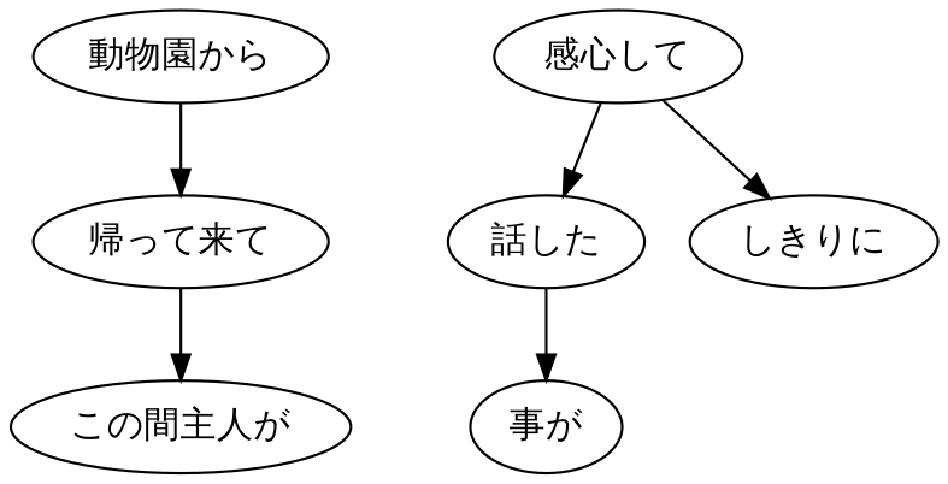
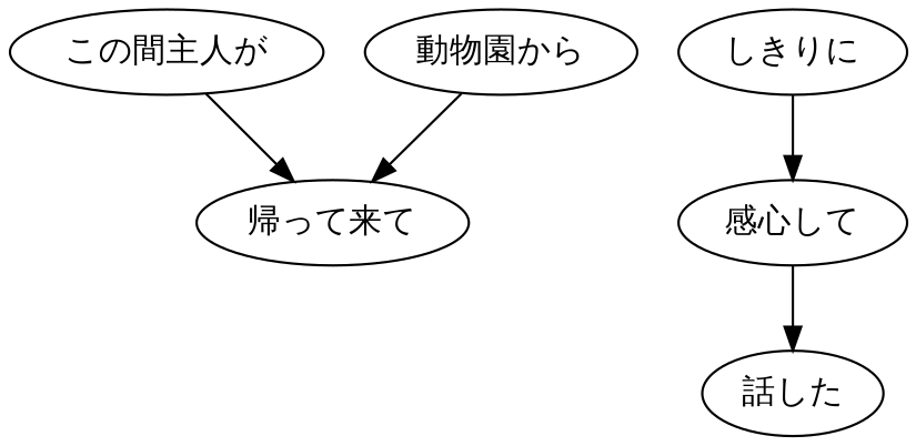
  digraph {
    n1 [label="この間主人が"]
    n2 [label="帰って来て"]
    n3 [label="動物園から"]
    n4 [label="感心して"]
    n5 [label="話した"]
    n6 [label="しきりに"]
-   n7 [label="事が"]
-   n2 -> n1
+   n1 -> n2
    n3 -> n2
    n4 -> n5
-   n5 -> n7
-   n4 -> n6
+   n6 -> n4
  }
